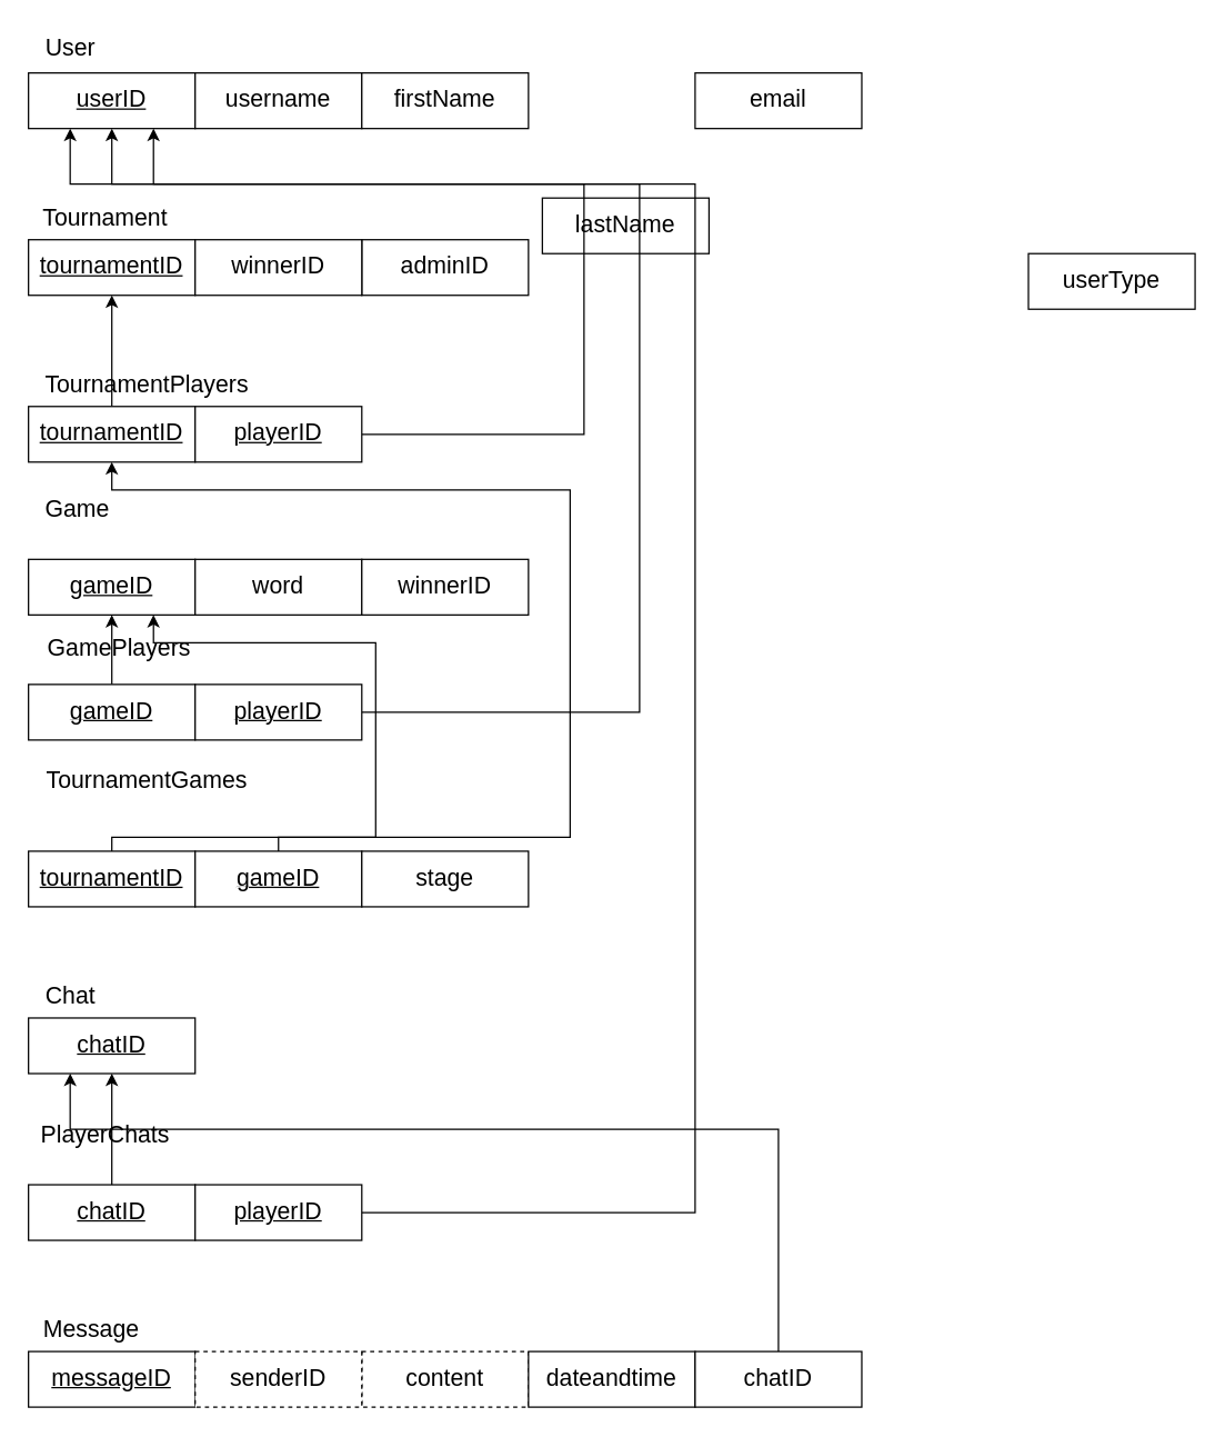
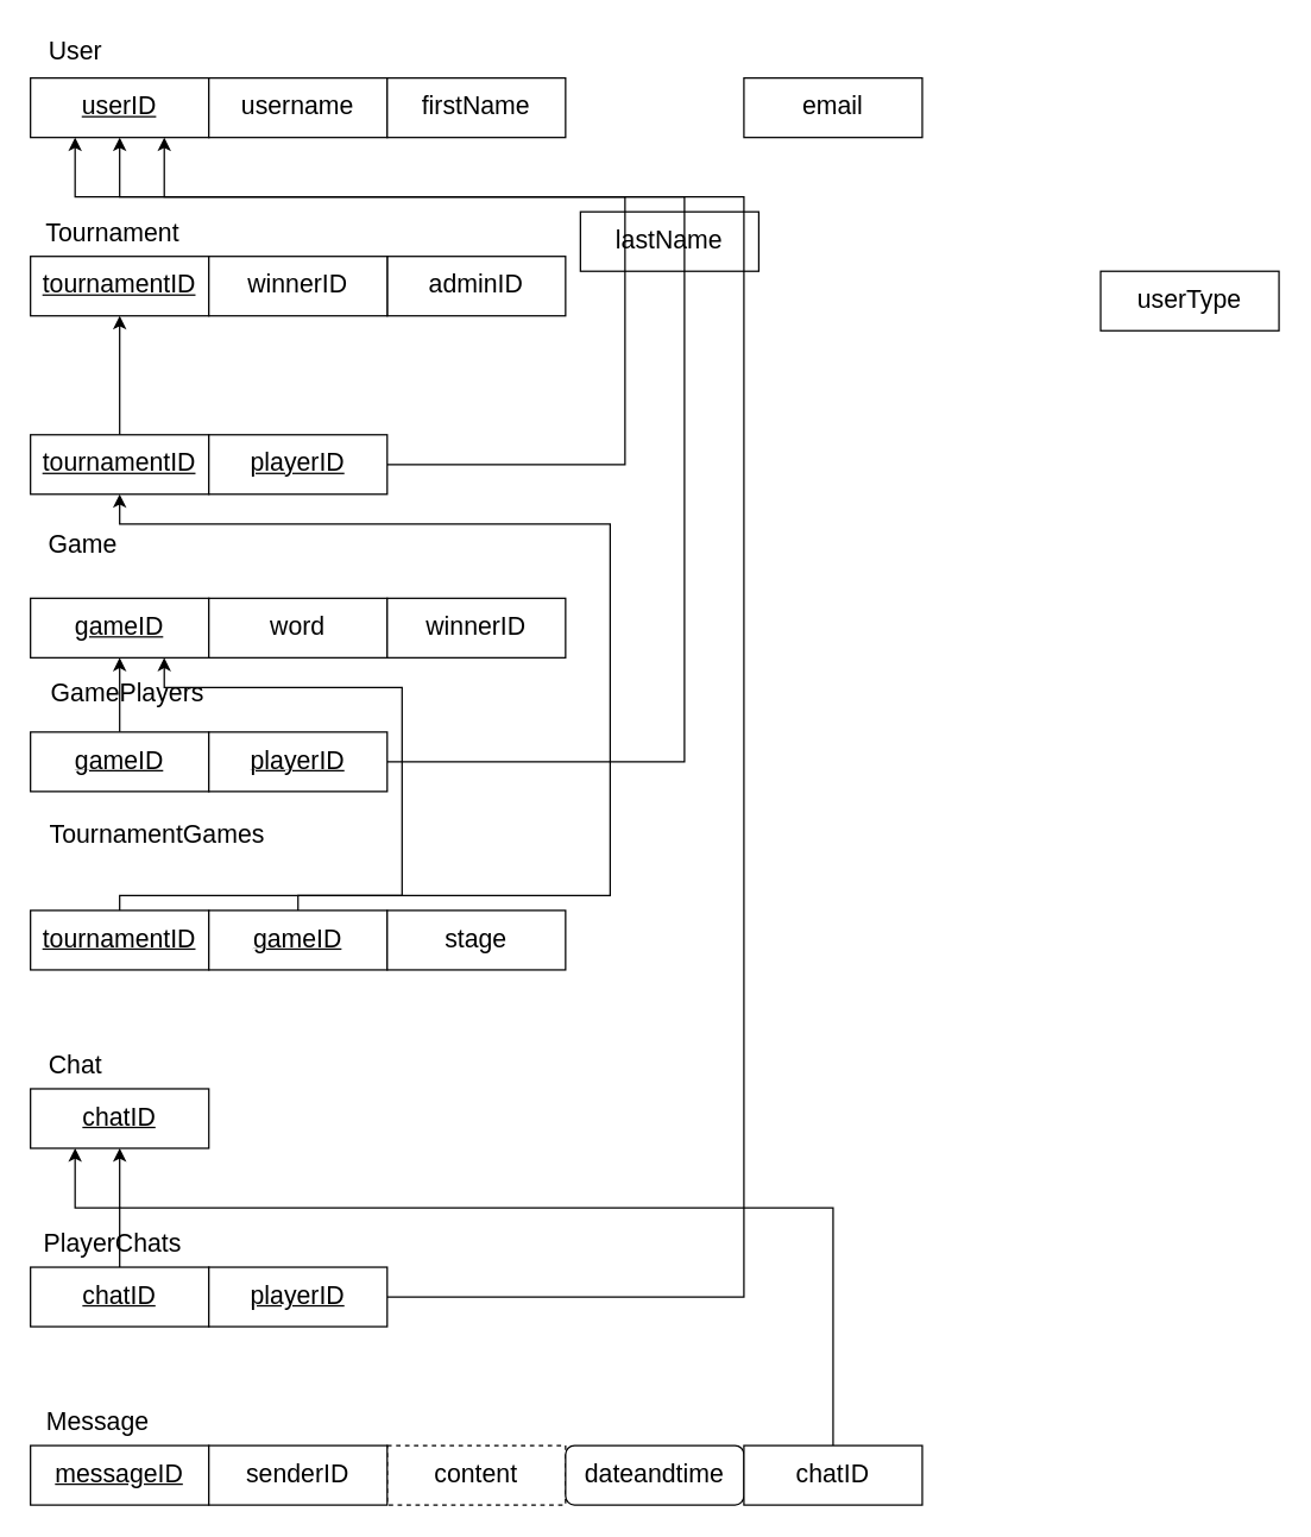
  <mxCell id="0" />
  <mxCell id="1" parent="0" />
  <mxCell id="2" value="&lt;font size=&quot;1&quot;&gt;&lt;u&gt;&lt;font style=&quot;font-size: 17px;&quot;&gt;userID&lt;/font&gt;&lt;/u&gt;&lt;/font&gt;" style="rounded=0;whiteSpace=wrap;html=1;" parent="1" vertex="1"><mxGeometry x="20" y="52" width="120" height="40" as="geometry" /></mxCell>
  <mxCell id="3" value="&lt;font style=&quot;font-size: 17px;&quot;&gt;username&lt;/font&gt;" style="rounded=0;whiteSpace=wrap;html=1;" parent="1" vertex="1"><mxGeometry x="140" y="52" width="120" height="40" as="geometry" /></mxCell>
  <mxCell id="4" value="&lt;font style=&quot;font-size: 17px;&quot;&gt;firstName&lt;/font&gt;" style="rounded=0;whiteSpace=wrap;html=1;" parent="1" vertex="1"><mxGeometry x="260" y="52" width="120" height="40" as="geometry" /></mxCell>
  <mxCell id="5" value="&lt;font style=&quot;font-size: 17px;&quot;&gt;lastName&lt;/font&gt;" style="rounded=0;whiteSpace=wrap;html=1;" parent="1" vertex="1"><mxGeometry x="390" y="142" width="120" height="40" as="geometry" /></mxCell>
  <mxCell id="6" value="&lt;font style=&quot;font-size: 17px;&quot;&gt;email&lt;/font&gt;" style="rounded=0;whiteSpace=wrap;html=1;" parent="1" vertex="1"><mxGeometry x="500" y="52" width="120" height="40" as="geometry" /></mxCell>
  <mxCell id="7" value="&lt;font style=&quot;font-size: 17px;&quot;&gt;userType&lt;/font&gt;" style="rounded=0;whiteSpace=wrap;html=1;" parent="1" vertex="1"><mxGeometry x="740" y="182" width="120" height="40" as="geometry" /></mxCell>
  <mxCell id="8" value="&lt;font style=&quot;font-size: 17px;&quot;&gt;User&lt;/font&gt;" style="text;html=1;align=center;verticalAlign=middle;resizable=0;points=[];autosize=1;strokeColor=none;fillColor=none;" parent="1" vertex="1"><mxGeometry x="20" y="20" width="60" height="30" as="geometry" /></mxCell>
  <mxCell id="9" value="&lt;font size=&quot;1&quot;&gt;&lt;u style=&quot;font-size: 17px;&quot;&gt;messageID&lt;/u&gt;&lt;/font&gt;" style="rounded=0;whiteSpace=wrap;html=1;" parent="1" vertex="1"><mxGeometry x="20" y="972" width="120" height="40" as="geometry" /></mxCell>
  <mxCell id="10" value="&lt;font style=&quot;font-size: 17px;&quot;&gt;content&lt;/font&gt;" style="rounded=0;whiteSpace=wrap;html=1;dashed=1;" parent="1" vertex="1"><mxGeometry x="260" y="972" width="120" height="40" as="geometry" /></mxCell>
- <mxCell id="11" value="&lt;font style=&quot;font-size: 17px;&quot;&gt;dateandtime&lt;/font&gt;" style="rounded=0;whiteSpace=wrap;html=1;" parent="1" vertex="1"><mxGeometry x="380" y="972" width="120" height="40" as="geometry" /></mxCell>
+ <mxCell id="11" value="&lt;font style=&quot;font-size: 17px;&quot;&gt;dateandtime&lt;/font&gt;" style="whiteSpace=wrap;html=1;rounded=1;" parent="1" vertex="1"><mxGeometry x="380" y="972" width="120" height="40" as="geometry" /></mxCell>
  <mxCell id="12" style="edgeStyle=orthogonalEdgeStyle;rounded=0;orthogonalLoop=1;jettySize=auto;html=1;" parent="1" source="13" target="16" edge="1"><mxGeometry relative="1" as="geometry"><Array as="points"><mxPoint x="560" y="812" /><mxPoint x="80" y="812" /></Array></mxGeometry></mxCell>
  <mxCell id="13" value="&lt;font style=&quot;font-size: 17px;&quot;&gt;chatID&lt;/font&gt;" style="rounded=0;whiteSpace=wrap;html=1;" parent="1" vertex="1"><mxGeometry x="500" y="972" width="120" height="40" as="geometry" /></mxCell>
- <mxCell id="14" value="&lt;font style=&quot;font-size: 17px;&quot;&gt;senderID&lt;/font&gt;" style="rounded=0;whiteSpace=wrap;html=1;dashed=1;" parent="1" vertex="1"><mxGeometry x="140" y="972" width="120" height="40" as="geometry" /></mxCell>
+ <mxCell id="14" value="&lt;font style=&quot;font-size: 17px;&quot;&gt;senderID&lt;/font&gt;" style="rounded=0;whiteSpace=wrap;html=1;" parent="1" vertex="1"><mxGeometry x="140" y="972" width="120" height="40" as="geometry" /></mxCell>
  <mxCell id="15" value="&lt;font style=&quot;font-size: 17px;&quot;&gt;Message&lt;/font&gt;" style="text;html=1;align=center;verticalAlign=middle;resizable=0;points=[];autosize=1;strokeColor=none;fillColor=none;" parent="1" vertex="1"><mxGeometry x="20" y="942" width="90" height="30" as="geometry" /></mxCell>
  <mxCell id="16" value="&lt;font size=&quot;1&quot;&gt;&lt;u style=&quot;font-size: 17px;&quot;&gt;chatID&lt;/u&gt;&lt;/font&gt;" style="rounded=0;whiteSpace=wrap;html=1;" parent="1" vertex="1"><mxGeometry x="20" y="732" width="120" height="40" as="geometry" /></mxCell>
  <mxCell id="17" value="&lt;font style=&quot;font-size: 17px;&quot;&gt;Chat&lt;/font&gt;" style="text;html=1;align=center;verticalAlign=middle;resizable=0;points=[];autosize=1;strokeColor=none;fillColor=none;" parent="1" vertex="1"><mxGeometry x="20" y="702" width="60" height="30" as="geometry" /></mxCell>
  <mxCell id="18" value="&lt;font size=&quot;1&quot;&gt;&lt;u style=&quot;font-size: 17px;&quot;&gt;gameID&lt;/u&gt;&lt;/font&gt;" style="rounded=0;whiteSpace=wrap;html=1;" parent="1" vertex="1"><mxGeometry x="20" y="402" width="120" height="40" as="geometry" /></mxCell>
  <mxCell id="19" value="&lt;font style=&quot;font-size: 17px;&quot;&gt;word&lt;/font&gt;" style="rounded=0;whiteSpace=wrap;html=1;" parent="1" vertex="1"><mxGeometry x="140" y="402" width="120" height="40" as="geometry" /></mxCell>
  <mxCell id="20" value="&lt;font style=&quot;font-size: 17px;&quot;&gt;winnerID&lt;/font&gt;" style="rounded=0;whiteSpace=wrap;html=1;" parent="1" vertex="1"><mxGeometry x="260" y="402" width="120" height="40" as="geometry" /></mxCell>
  <mxCell id="21" value="&lt;font style=&quot;font-size: 17px;&quot;&gt;Game&lt;/font&gt;" style="text;html=1;align=center;verticalAlign=middle;resizable=0;points=[];autosize=1;strokeColor=none;fillColor=none;" parent="1" vertex="1"><mxGeometry x="20" y="352" width="70" height="30" as="geometry" /></mxCell>
  <mxCell id="22" value="&lt;font size=&quot;1&quot;&gt;&lt;u style=&quot;font-size: 17px;&quot;&gt;tournamentID&lt;/u&gt;&lt;/font&gt;" style="rounded=0;whiteSpace=wrap;html=1;" parent="1" vertex="1"><mxGeometry x="20" y="172" width="120" height="40" as="geometry" /></mxCell>
  <mxCell id="23" value="&lt;font style=&quot;font-size: 17px;&quot;&gt;adminID&lt;/font&gt;" style="rounded=0;whiteSpace=wrap;html=1;" parent="1" vertex="1"><mxGeometry x="260" y="172" width="120" height="40" as="geometry" /></mxCell>
  <mxCell id="24" value="&lt;font style=&quot;font-size: 17px;&quot;&gt;winnerID&lt;/font&gt;" style="rounded=0;whiteSpace=wrap;html=1;" parent="1" vertex="1"><mxGeometry x="140" y="172" width="120" height="40" as="geometry" /></mxCell>
  <mxCell id="25" value="&lt;font style=&quot;font-size: 17px;&quot;&gt;Tournament&lt;/font&gt;" style="text;html=1;align=center;verticalAlign=middle;resizable=0;points=[];autosize=1;strokeColor=none;fillColor=none;" parent="1" vertex="1"><mxGeometry x="20" y="142" width="110" height="30" as="geometry" /></mxCell>
  <mxCell id="26" style="rounded=0;orthogonalLoop=1;jettySize=auto;html=1;exitX=0.5;exitY=0;exitDx=0;exitDy=0;entryX=0.5;entryY=1;entryDx=0;entryDy=0;jumpStyle=none;" parent="1" source="27" target="22" edge="1"><mxGeometry relative="1" as="geometry" /></mxCell>
  <mxCell id="27" value="&lt;font size=&quot;1&quot;&gt;&lt;u style=&quot;font-size: 17px;&quot;&gt;tournamentID&lt;/u&gt;&lt;/font&gt;" style="rounded=0;whiteSpace=wrap;html=1;" parent="1" vertex="1"><mxGeometry x="20" y="292" width="120" height="40" as="geometry" /></mxCell>
  <mxCell id="28" style="rounded=0;orthogonalLoop=1;jettySize=auto;html=1;entryX=0.25;entryY=1;entryDx=0;entryDy=0;edgeStyle=orthogonalEdgeStyle;exitX=1;exitY=0.5;exitDx=0;exitDy=0;" parent="1" source="29" target="2" edge="1"><mxGeometry relative="1" as="geometry"><mxPoint x="430" y="112" as="targetPoint" /><Array as="points"><mxPoint x="420" y="312" /><mxPoint x="420" y="132" /><mxPoint x="50" y="132" /></Array></mxGeometry></mxCell>
  <mxCell id="29" value="&lt;u&gt;&lt;font style=&quot;font-size: 17px;&quot;&gt;playerID&lt;/font&gt;&lt;/u&gt;" style="rounded=0;whiteSpace=wrap;html=1;" parent="1" vertex="1"><mxGeometry x="140" y="292" width="120" height="40" as="geometry" /></mxCell>
- <mxCell id="30" value="&lt;font style=&quot;font-size: 17px;&quot;&gt;TournamentPlayers&lt;/font&gt;" style="text;html=1;align=center;verticalAlign=middle;resizable=0;points=[];autosize=1;strokeColor=none;fillColor=none;" parent="1" vertex="1"><mxGeometry x="20" y="262" width="170" height="30" as="geometry" /></mxCell>
  <mxCell id="31" style="edgeStyle=orthogonalEdgeStyle;rounded=0;orthogonalLoop=1;jettySize=auto;html=1;exitX=0.5;exitY=0;exitDx=0;exitDy=0;" parent="1" source="32" target="18" edge="1"><mxGeometry relative="1" as="geometry" /></mxCell>
  <mxCell id="32" value="&lt;font size=&quot;1&quot;&gt;&lt;u style=&quot;font-size: 17px;&quot;&gt;gameID&lt;/u&gt;&lt;/font&gt;" style="rounded=0;whiteSpace=wrap;html=1;" parent="1" vertex="1"><mxGeometry x="20" y="492" width="120" height="40" as="geometry" /></mxCell>
  <mxCell id="33" style="rounded=0;orthogonalLoop=1;jettySize=auto;html=1;entryX=0.5;entryY=1;entryDx=0;entryDy=0;edgeStyle=orthogonalEdgeStyle;exitX=1;exitY=0.5;exitDx=0;exitDy=0;" parent="1" source="34" target="2" edge="1"><mxGeometry relative="1" as="geometry"><mxPoint x="130" y="102" as="targetPoint" /><Array as="points"><mxPoint x="460" y="512" /><mxPoint x="460" y="132" /><mxPoint x="80" y="132" /></Array></mxGeometry></mxCell>
  <mxCell id="34" value="&lt;u&gt;&lt;font style=&quot;font-size: 17px;&quot;&gt;playerID&lt;/font&gt;&lt;/u&gt;" style="rounded=0;whiteSpace=wrap;html=1;" parent="1" vertex="1"><mxGeometry x="140" y="492" width="120" height="40" as="geometry" /></mxCell>
  <mxCell id="35" value="&lt;div&gt;&lt;font style=&quot;font-size: 17px;&quot;&gt;GamePlayers&lt;/font&gt;&lt;/div&gt;" style="text;html=1;align=center;verticalAlign=middle;resizable=0;points=[];autosize=1;strokeColor=none;fillColor=none;" parent="1" vertex="1"><mxGeometry x="20" y="452" width="130" height="30" as="geometry" /></mxCell>
  <mxCell id="36" style="edgeStyle=orthogonalEdgeStyle;rounded=0;orthogonalLoop=1;jettySize=auto;html=1;exitX=0.5;exitY=0;exitDx=0;exitDy=0;entryX=0.25;entryY=1;entryDx=0;entryDy=0;" parent="1" source="37" target="16" edge="1"><mxGeometry relative="1" as="geometry" /></mxCell>
  <mxCell id="37" value="&lt;font size=&quot;1&quot;&gt;&lt;u style=&quot;font-size: 17px;&quot;&gt;chatID&lt;/u&gt;&lt;/font&gt;" style="rounded=0;whiteSpace=wrap;html=1;" parent="1" vertex="1"><mxGeometry x="20" y="852" width="120" height="40" as="geometry" /></mxCell>
- <mxCell id="38" value="&lt;font style=&quot;font-size: 17px;&quot;&gt;PlayerChats&lt;/font&gt;" style="text;html=1;align=center;verticalAlign=middle;resizable=0;points=[];autosize=1;strokeColor=none;fillColor=none;" parent="1" vertex="1"><mxGeometry x="20" y="802" width="110" height="30" as="geometry" /></mxCell>
+ <mxCell id="38" value="&lt;font style=&quot;font-size: 17px;&quot;&gt;PlayerChats&lt;/font&gt;" style="text;html=1;align=center;verticalAlign=middle;resizable=0;points=[];autosize=1;strokeColor=none;fillColor=none;" parent="1" vertex="1"><mxGeometry x="20" y="822" width="110" height="30" as="geometry" /></mxCell>
  <mxCell id="39" style="rounded=0;orthogonalLoop=1;jettySize=auto;html=1;exitX=1;exitY=0.5;exitDx=0;exitDy=0;entryX=0.75;entryY=1;entryDx=0;entryDy=0;edgeStyle=orthogonalEdgeStyle;" parent="1" source="40" target="2" edge="1"><mxGeometry relative="1" as="geometry"><Array as="points"><mxPoint x="500" y="872" /><mxPoint x="500" y="132" /><mxPoint x="110" y="132" /></Array></mxGeometry></mxCell>
  <mxCell id="40" value="&lt;font size=&quot;1&quot;&gt;&lt;u style=&quot;font-size: 17px;&quot;&gt;playerID&lt;/u&gt;&lt;/font&gt;" style="rounded=0;whiteSpace=wrap;html=1;" parent="1" vertex="1"><mxGeometry x="140" y="852" width="120" height="40" as="geometry" /></mxCell>
  <mxCell id="41" style="edgeStyle=orthogonalEdgeStyle;rounded=0;orthogonalLoop=1;jettySize=auto;html=1;exitX=0.5;exitY=0;exitDx=0;exitDy=0;entryX=0.5;entryY=1;entryDx=0;entryDy=0;" edge="1" parent="1" source="42" target="27"><mxGeometry relative="1" as="geometry"><Array as="points"><mxPoint x="80" y="602" /><mxPoint x="410" y="602" /><mxPoint x="410" y="352" /><mxPoint x="80" y="352" /></Array></mxGeometry></mxCell>
  <mxCell id="42" value="&lt;font size=&quot;1&quot;&gt;&lt;u style=&quot;font-size: 17px;&quot;&gt;tournamentID&lt;/u&gt;&lt;/font&gt;" style="rounded=0;whiteSpace=wrap;html=1;" vertex="1" parent="1"><mxGeometry x="20" y="612" width="120" height="40" as="geometry" /></mxCell>
  <mxCell id="43" value="&lt;u&gt;&lt;font style=&quot;font-size: 17px;&quot;&gt;gameID&lt;/font&gt;&lt;/u&gt;" style="rounded=0;whiteSpace=wrap;html=1;" vertex="1" parent="1"><mxGeometry x="140" y="612" width="120" height="40" as="geometry" /></mxCell>
  <mxCell id="44" value="&lt;font style=&quot;font-size: 17px;&quot;&gt;TournamentGames&lt;/font&gt;" style="text;html=1;align=center;verticalAlign=middle;resizable=0;points=[];autosize=1;strokeColor=none;fillColor=none;" vertex="1" parent="1"><mxGeometry x="20" y="547" width="170" height="30" as="geometry" /></mxCell>
  <mxCell id="45" value="&lt;font style=&quot;font-size: 17px;&quot;&gt;stage&lt;/font&gt;" style="rounded=0;whiteSpace=wrap;html=1;" vertex="1" parent="1"><mxGeometry x="260" y="612" width="120" height="40" as="geometry" /></mxCell>
  <mxCell id="46" style="rounded=0;orthogonalLoop=1;jettySize=auto;html=1;exitX=0.5;exitY=0;exitDx=0;exitDy=0;entryX=0.75;entryY=1;entryDx=0;entryDy=0;edgeStyle=orthogonalEdgeStyle;" edge="1" parent="1" source="43" target="18"><mxGeometry relative="1" as="geometry"><mxPoint x="110" y="452" as="targetPoint" /><Array as="points"><mxPoint x="200" y="602" /><mxPoint x="270" y="602" /><mxPoint x="270" y="462" /><mxPoint x="110" y="462" /></Array></mxGeometry></mxCell>
